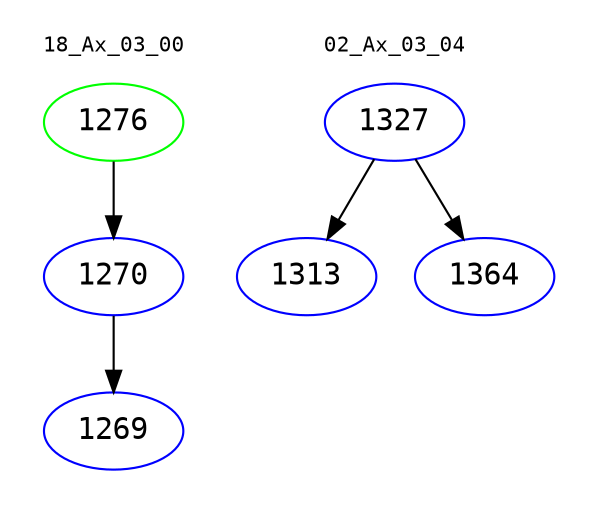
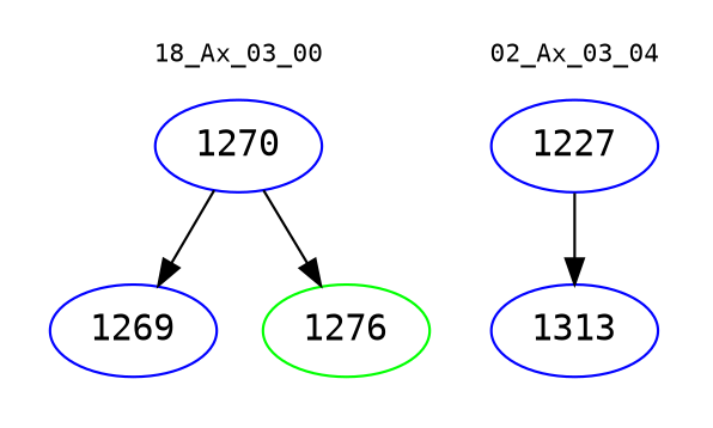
  digraph {
    fontname="DejaVu Sans Mono"
    node [color=blue fontname="DejaVu Sans Mono"]
    edge [color=black fontname="DejaVu Sans Mono"]
    n1 [label=1270]
    n2 [label=1269]
    n3 [color=green label=1276]
-   n4 [label=1327]
+   n4 [label=1227]
    n5 [label=1313]
-   n6 [label=1364]
    subgraph cluster_1 {
      color=white
      fontsize=10
      label="18_Ax_03_00"
      n1
      n2
      n3
    }
    subgraph cluster_2 {
      color=white
      fontsize=10
      label="02_Ax_03_04"
      n4
      n5
-     n6
    }
    n1 -> n2
-   n3 -> n1
+   n1 -> n3
    n4 -> n5
-   n4 -> n6
  }
